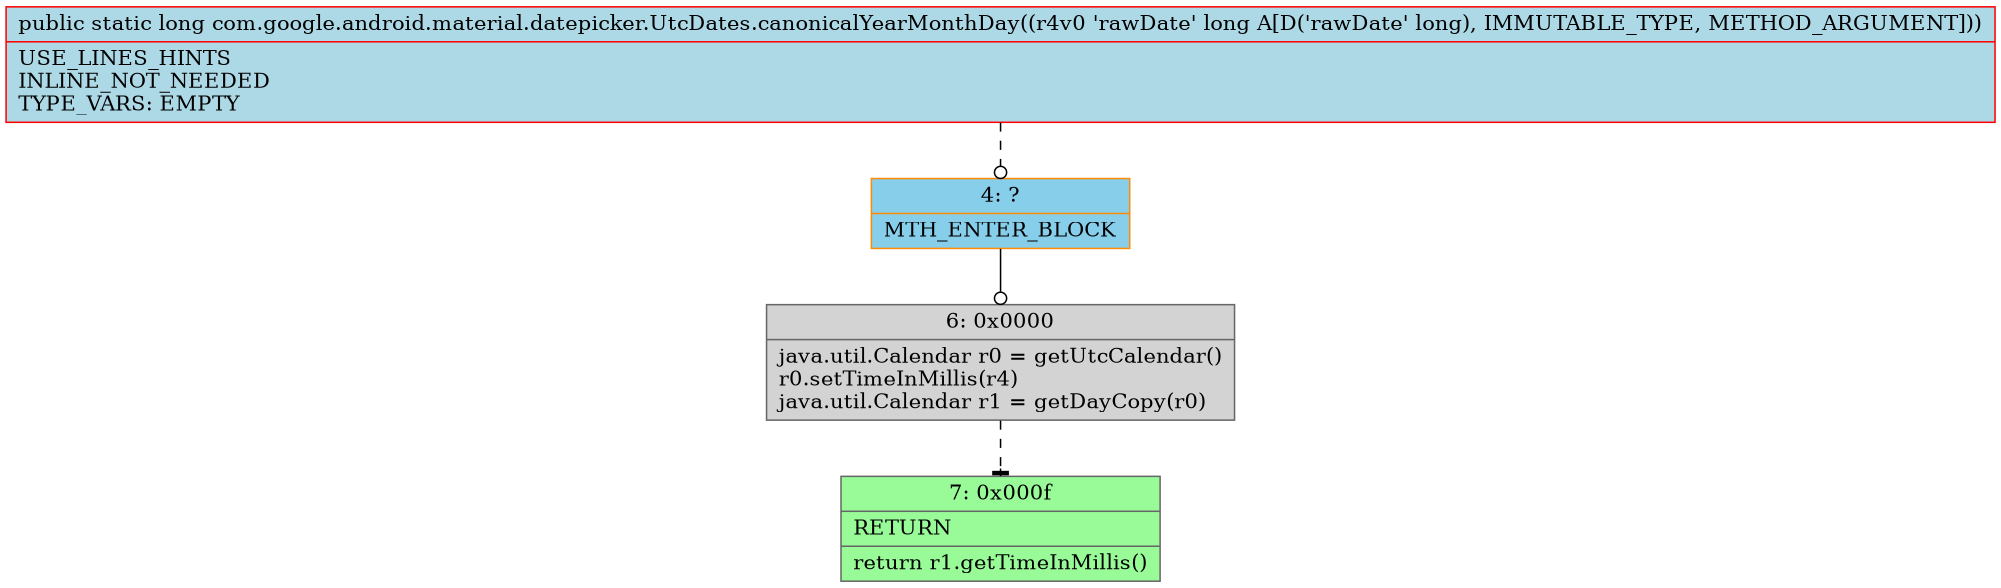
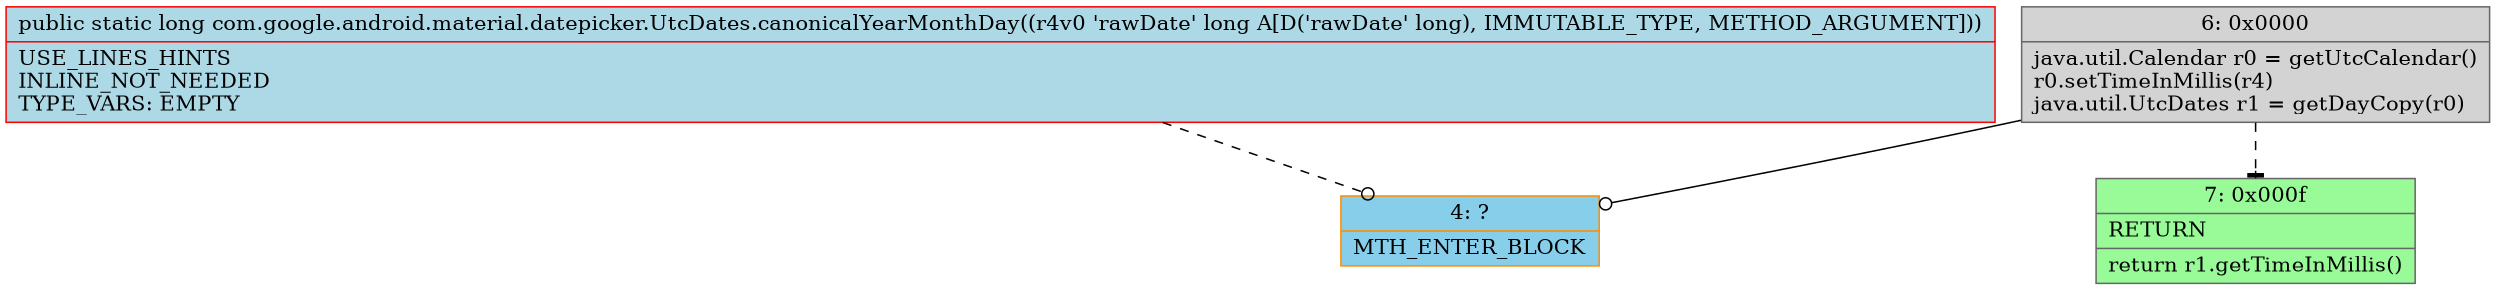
  digraph {
    node [color=gray40 shape=record style=filled]
    edge [arrowhead=odot style=dashed]
    n1 [color=darkorange fillcolor=skyblue label="{4\:\ ?|MTH_ENTER_BLOCK\l}"]
-   n2 [fillcolor=lightgrey label="{6\:\ 0x0000|java.util.Calendar r0 = getUtcCalendar()\lr0.setTimeInMillis(r4)\ljava.util.Calendar r1 = getDayCopy(r0)\l}"]
+   n2 [fillcolor=lightgrey label="{6\:\ 0x0000|java.util.Calendar r0 = getUtcCalendar()\lr0.setTimeInMillis(r4)\ljava.util.UtcDates r1 = getDayCopy(r0)\l}"]
    n3 [fillcolor=palegreen label="{7\:\ 0x000f|RETURN\l|return r1.getTimeInMillis()\l}"]
    n4 [color=red fillcolor=lightblue label="{public static long com.google.android.material.datepicker.UtcDates.canonicalYearMonthDay((r4v0 'rawDate' long A[D('rawDate' long), IMMUTABLE_TYPE, METHOD_ARGUMENT]))  | USE_LINES_HINTS\lINLINE_NOT_NEEDED\lTYPE_VARS: EMPTY\l}"]
-   n1 -> n2 [style=solid]
+   n2 -> n1 [style=solid]
    n2 -> n3 [arrowhead=tee]
    n4 -> n1
  }
